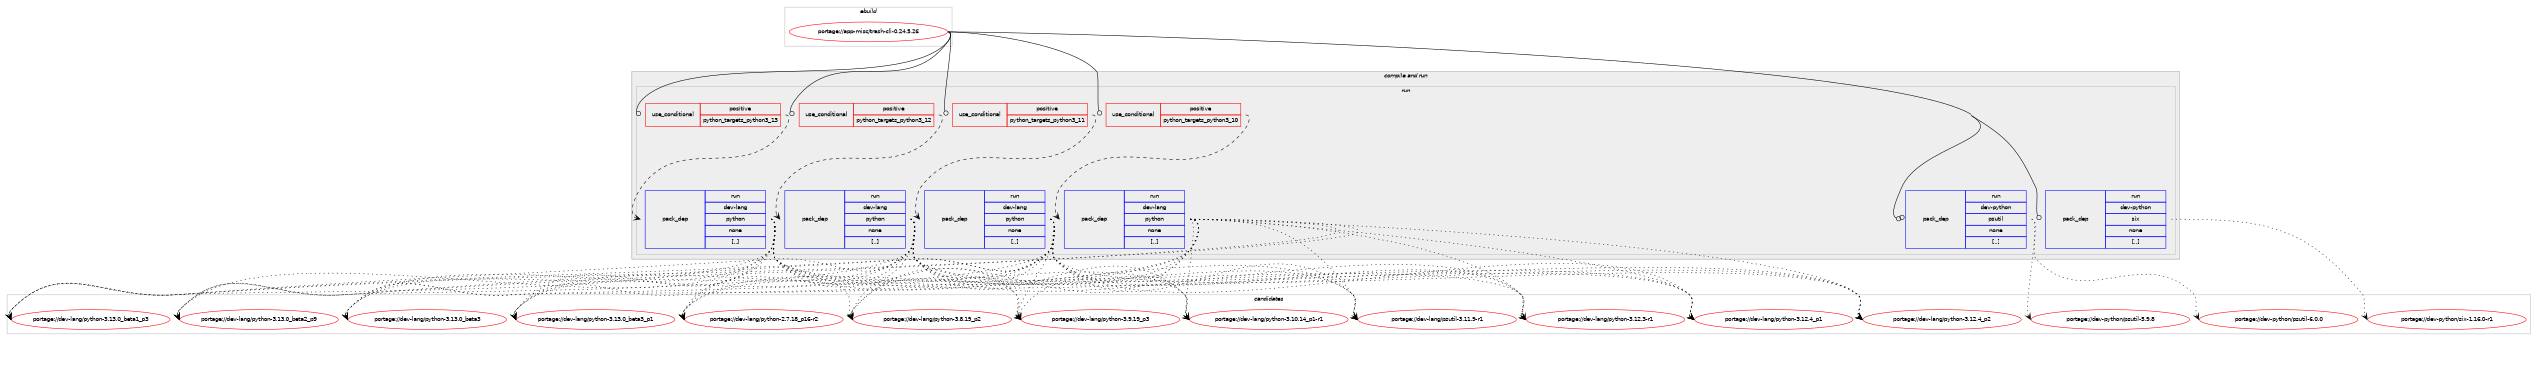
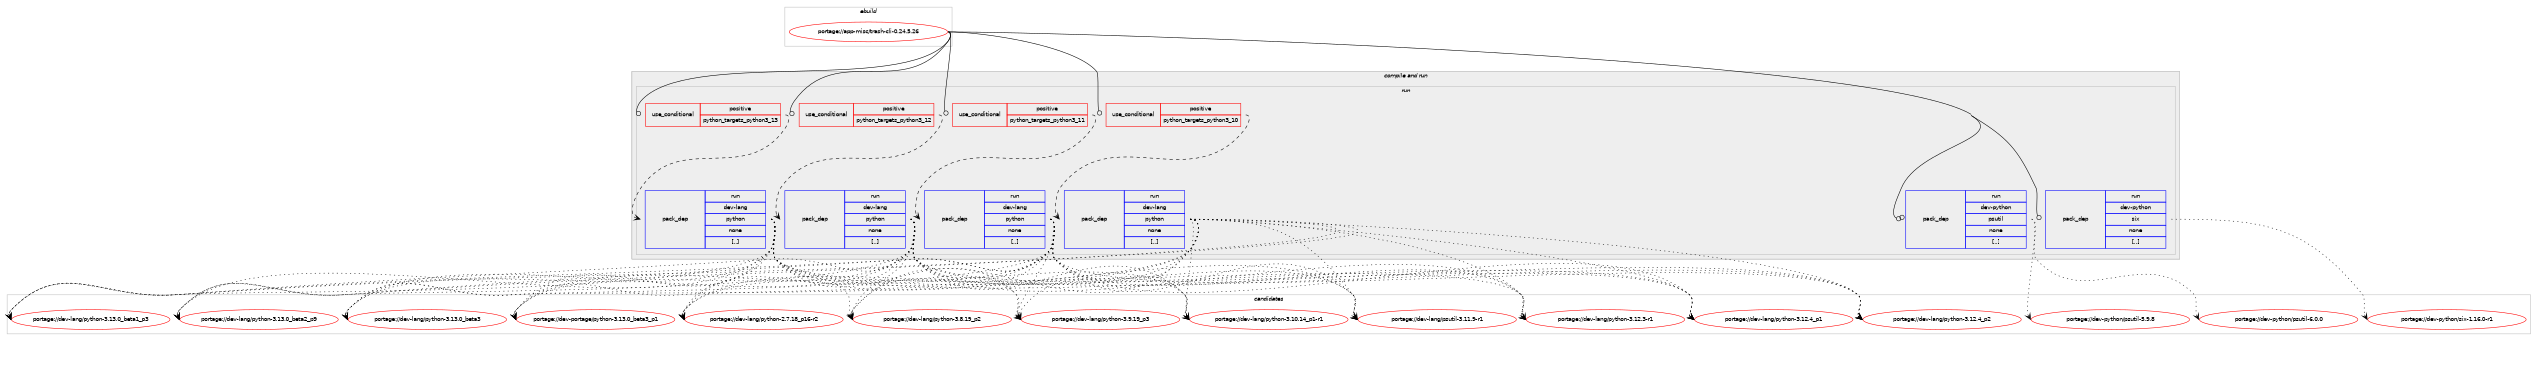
  digraph {
    compound=true
    concentrate=true
    fontname=Helvetica
    fontsize=10
    newrank=true
    rankdir=TB
    ranksep=1.5
    node [color=red fontname=Helvetica fontsize=10]
    edge [arrowhead=vee headport=w style=dotted tailport=e weight=100]
    n1 [label="portage://app-misc/trash-cli-0.24.5.26" width=4]
    n2 [color=blue label=<<TABLE BORDER="0" CELLBORDER="1" CELLSPACING="0" CELLPADDING="4" WIDTH="220"><TR><TD ROWSPAN="6" CELLPADDING="30">pack_dep</TD></TR><TR><TD WIDTH="110">run</TD></TR><TR><TD>dev-lang</TD></TR><TR><TD>python</TD></TR><TR><TD>none</TD></TR><TR><TD>[,,]</TD></TR></TABLE>> shape=none]
    n3 [label=<<TABLE BORDER="0" CELLBORDER="1" CELLSPACING="0" CELLPADDING="4"><TR><TD ROWSPAN="3" CELLPADDING="10">use_conditional</TD></TR><TR><TD>positive</TD></TR><TR><TD>python_targets_python3_10</TD></TR></TABLE>> shape=none]
    n4 [color=blue label=<<TABLE BORDER="0" CELLBORDER="1" CELLSPACING="0" CELLPADDING="4" WIDTH="220"><TR><TD ROWSPAN="6" CELLPADDING="30">pack_dep</TD></TR><TR><TD WIDTH="110">run</TD></TR><TR><TD>dev-lang</TD></TR><TR><TD>python</TD></TR><TR><TD>none</TD></TR><TR><TD>[,,]</TD></TR></TABLE>> shape=none]
    n5 [label=<<TABLE BORDER="0" CELLBORDER="1" CELLSPACING="0" CELLPADDING="4"><TR><TD ROWSPAN="3" CELLPADDING="10">use_conditional</TD></TR><TR><TD>positive</TD></TR><TR><TD>python_targets_python3_11</TD></TR></TABLE>> shape=none]
    n6 [color=blue label=<<TABLE BORDER="0" CELLBORDER="1" CELLSPACING="0" CELLPADDING="4" WIDTH="220"><TR><TD ROWSPAN="6" CELLPADDING="30">pack_dep</TD></TR><TR><TD WIDTH="110">run</TD></TR><TR><TD>dev-lang</TD></TR><TR><TD>python</TD></TR><TR><TD>none</TD></TR><TR><TD>[,,]</TD></TR></TABLE>> shape=none]
    n7 [label=<<TABLE BORDER="0" CELLBORDER="1" CELLSPACING="0" CELLPADDING="4"><TR><TD ROWSPAN="3" CELLPADDING="10">use_conditional</TD></TR><TR><TD>positive</TD></TR><TR><TD>python_targets_python3_12</TD></TR></TABLE>> shape=none]
    n8 [color=blue label=<<TABLE BORDER="0" CELLBORDER="1" CELLSPACING="0" CELLPADDING="4" WIDTH="220"><TR><TD ROWSPAN="6" CELLPADDING="30">pack_dep</TD></TR><TR><TD WIDTH="110">run</TD></TR><TR><TD>dev-lang</TD></TR><TR><TD>python</TD></TR><TR><TD>none</TD></TR><TR><TD>[,,]</TD></TR></TABLE>> shape=none]
    n9 [label=<<TABLE BORDER="0" CELLBORDER="1" CELLSPACING="0" CELLPADDING="4"><TR><TD ROWSPAN="3" CELLPADDING="10">use_conditional</TD></TR><TR><TD>positive</TD></TR><TR><TD>python_targets_python3_13</TD></TR></TABLE>> shape=none]
    n10 [color=blue label=<<TABLE BORDER="0" CELLBORDER="1" CELLSPACING="0" CELLPADDING="4" WIDTH="220"><TR><TD ROWSPAN="6" CELLPADDING="30">pack_dep</TD></TR><TR><TD WIDTH="110">run</TD></TR><TR><TD>dev-python</TD></TR><TR><TD>psutil</TD></TR><TR><TD>none</TD></TR><TR><TD>[,,]</TD></TR></TABLE>> shape=none]
    n11 [color=blue label=<<TABLE BORDER="0" CELLBORDER="1" CELLSPACING="0" CELLPADDING="4" WIDTH="220"><TR><TD ROWSPAN="6" CELLPADDING="30">pack_dep</TD></TR><TR><TD WIDTH="110">run</TD></TR><TR><TD>dev-python</TD></TR><TR><TD>six</TD></TR><TR><TD>none</TD></TR><TR><TD>[,,]</TD></TR></TABLE>> shape=none]
-   n12 [label="portage://dev-lang/python-3.13.0_beta3_p1" width=4]
+   n12 [label="portage://dev-portage/python-3.13.0_beta3_p1" width=4]
    n13 [label="portage://dev-lang/python-3.13.0_beta3" width=4]
    n14 [label="portage://dev-lang/python-3.13.0_beta2_p9" width=4]
    n15 [label="portage://dev-lang/python-3.13.0_beta1_p3" width=4]
    n16 [label="portage://dev-lang/python-3.12.4_p2" width=4]
    n17 [label="portage://dev-lang/python-3.12.4_p1" width=4]
    n18 [label="portage://dev-lang/python-3.12.3-r1" width=4]
    n19 [label="portage://dev-lang/psutil-3.11.9-r1" width=4]
    n20 [label="portage://dev-lang/python-3.10.14_p1-r1" width=4]
    n21 [label="portage://dev-lang/python-3.9.19_p3" width=4]
    n22 [label="portage://dev-lang/python-3.8.19_p2" width=4]
    n23 [label="portage://dev-lang/python-2.7.18_p16-r2" width=4]
    n24 [label="portage://dev-python/psutil-6.0.0" width=4]
    n25 [label="portage://dev-python/psutil-5.9.8" width=4]
    n26 [label="portage://dev-python/six-1.16.0-r1" width=4]
    subgraph cluster_1 {
      color=gray
      label=<<i>ebuild</i>>
      rank=same
      n1
    }
    subgraph cluster_2 {
      color=gray
      label=<<i>dependencies</i>>
      subgraph cluster_3 {
        color=gray
        fillcolor="#eeeeee"
        label=<<i>compile</i>>
        style=filled
      }
      subgraph cluster_4 {
        color=gray
        fillcolor="#eeeeee"
        label=<<i>compile and run</i>>
        style=filled
      }
      subgraph cluster_5 {
        color=gray
        fillcolor="#eeeeee"
        label=<<i>run</i>>
        style=filled
        subgraph sub_6 {
          color=gray
          fillcolor="#eeeeee"
          label=<<i>run</i>>
          style=filled
          n3
          subgraph sub_7 {
            color=gray
            fillcolor="#eeeeee"
            label=<<i>run</i>>
            style=filled
            n2
          }
        }
        subgraph sub_8 {
          color=gray
          fillcolor="#eeeeee"
          label=<<i>run</i>>
          style=filled
          n5
          subgraph sub_9 {
            color=gray
            fillcolor="#eeeeee"
            label=<<i>run</i>>
            style=filled
            n4
          }
        }
        subgraph sub_10 {
          color=gray
          fillcolor="#eeeeee"
          label=<<i>run</i>>
          style=filled
          n7
          subgraph sub_11 {
            color=gray
            fillcolor="#eeeeee"
            label=<<i>run</i>>
            style=filled
            n6
          }
        }
        subgraph sub_12 {
          color=gray
          fillcolor="#eeeeee"
          label=<<i>run</i>>
          style=filled
          n9
          subgraph sub_13 {
            color=gray
            fillcolor="#eeeeee"
            label=<<i>run</i>>
            style=filled
            n8
          }
        }
        subgraph sub_14 {
          color=gray
          fillcolor="#eeeeee"
          label=<<i>run</i>>
          style=filled
          n10
        }
        subgraph sub_15 {
          color=gray
          fillcolor="#eeeeee"
          label=<<i>run</i>>
          style=filled
          n11
        }
      }
    }
    subgraph cluster_16 {
      color=gray
      label=<<i>candidates</i>>
      rank=same
      subgraph sub_17 {
        color=black
        label=<<i>candidates</i>>
        nodesep=1
        rank=same
        n12
        n13
        n14
        n15
        n16
        n17
        n18
        n19
        n20
        n21
        n22
        n23
      }
      subgraph sub_18 {
        color=black
        label=<<i>candidates</i>>
        nodesep=1
        rank=same
        n12
        n13
        n14
        n15
        n16
        n17
        n18
        n19
        n20
        n21
        n22
        n23
      }
      subgraph sub_19 {
        color=black
        label=<<i>candidates</i>>
        nodesep=1
        rank=same
        n12
        n13
        n14
        n15
        n16
        n17
        n18
        n19
        n20
        n21
        n22
        n23
      }
      subgraph sub_20 {
        color=black
        label=<<i>candidates</i>>
        nodesep=1
        rank=same
        n12
        n13
        n14
        n15
        n16
        n17
        n18
        n19
        n20
        n21
        n22
        n23
      }
      subgraph sub_21 {
        color=black
        label=<<i>candidates</i>>
        nodesep=1
        rank=same
        n24
        n25
      }
      subgraph sub_22 {
        color=black
        label=<<i>candidates</i>>
        nodesep=1
        rank=same
        n26
      }
    }
    n1 -> n3 [arrowhead=odot style=solid weight=20]
    n1 -> n5 [arrowhead=odot style=solid weight=20]
    n1 -> n7 [arrowhead=odot style=solid weight=20]
    n1 -> n9 [arrowhead=odot style=solid weight=20]
    n1 -> n10 [arrowhead=odot style=solid weight=20]
    n1 -> n11 [arrowhead=odot style=solid weight=20]
    n2 -> n12
    n2 -> n13
    n2 -> n14
    n2 -> n15
    n2 -> n16
    n2 -> n17
    n2 -> n18
    n2 -> n19
    n2 -> n20
    n2 -> n21
    n2 -> n22
    n2 -> n23
    n3 -> n2 [style=dashed weight=20]
    n4 -> n12
    n4 -> n13
    n4 -> n14
    n4 -> n15
    n4 -> n16
    n4 -> n17
    n4 -> n18
    n4 -> n19
    n4 -> n20
    n4 -> n21
    n4 -> n22
    n4 -> n23
    n5 -> n4 [style=dashed weight=20]
    n6 -> n12
    n6 -> n13
    n6 -> n14
    n6 -> n15
    n6 -> n16
    n6 -> n17
    n6 -> n18
    n6 -> n19
    n6 -> n20
    n6 -> n21
    n6 -> n22
    n6 -> n23
    n7 -> n6 [style=dashed weight=20]
    n8 -> n12
    n8 -> n13
    n8 -> n14
    n8 -> n15
    n8 -> n16
    n8 -> n17
    n8 -> n18
    n8 -> n19
    n8 -> n20
    n8 -> n21
    n8 -> n22
    n8 -> n23
    n9 -> n8 [style=dashed weight=20]
    n10 -> n24
    n10 -> n25
    n11 -> n26
  }
